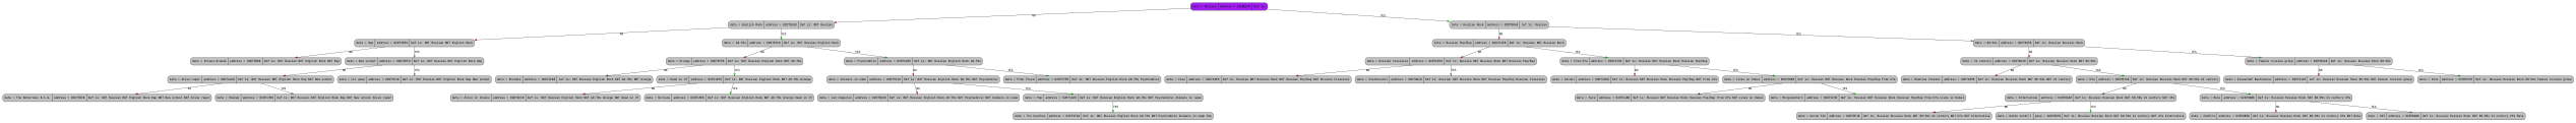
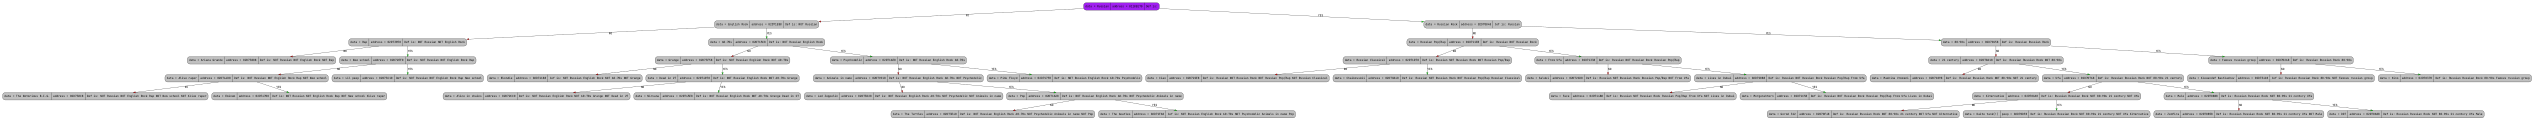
  digraph {
    fontname="JetBrains Mono"
    node [fillcolor=grey fontname="JetBrains Mono" shape=Mrecord style=filled]
    edge [fillcolor=red fontname="JetBrains Mono"]
    n1 [fillcolor=purple label="data = Russian | address = 0118EE70 | Def is:  "]
    n2 [label="data = English Rock | address = 02D71E88 | Def is:  NOT Russian "]
    n3 [label="data = Russian Rock | address = 02D70048 | Def is:  Russian "]
    n4 [label="data = Rap | address = 02D739E0 | Def is:  NOT Russian NOT English Rock "]
    n5 [label="data = 60-70s | address = 02D715C8 | Def is:  NOT Russian English Rock "]
    n6 [label="data = Russian Pop/Rap | address = 02D711E8 | Def is:  Russian NOT Russian Rock "]
    n7 [label="data = 80-90s | address = 02D70158 | Def is:  Russian Russian Rock "]
    n8 [label="data = Ariana Grande | address = 02D73008 | Def is:  NOT Russian NOT English Rock NOT Rap "]
    n9 [label="data = New school | address = 02D72EF0 | Def is:  NOT Russian NOT English Rock Rap "]
    n10 [label="data = Grange | address = 02D73F58 | Def is:  NOT Russian English Rock NOT 60-70s "]
    n11 [label="data = Psychodelic | address = 02D716E0 | Def is:  NOT Russian English Rock 60-70s "]
    n12 [label="data = Alive raper | address = 02D744D0 | Def is:  NOT Russian NOT English Rock Rap NOT New school "]
    n13 [label="data = Lil peep | address = 02D73C10 | Def is:  NOT Russian NOT English Rock Rap New school "]
    n14 [label="data = The Notorious B.I.G. | address = 02D738C8 | Def is:  NOT Russian NOT English Rock Rap NOT New school NOT Alive raper "]
    n15 [label="data = Eminem | address = 02D74700 | Def is:  NOT Russian NOT English Rock Rap NOT New school Alive raper "]
    n16 [label="data = Blondie | address = 02D74188 | Def is:  NOT Russian English Rock NOT 60-70s NOT Grange "]
    n17 [label="data = Dead in 27 | address = 02D74070 | Def is:  NOT Russian English Rock NOT 60-70s Grange "]
    n18 [label="data = Animals in name | address = 02D71910 | Def is:  NOT Russian English Rock 60-70s NOT Psychodelic "]
    n19 [label="data = Pink Floyd | address = 02D717F8 | Def is:  NOT Russian English Rock 60-70s Psychodelic "]
    n20 [label="data = Alice in chains | address = 02D72CC0 | Def is:  NOT Russian English Rock NOT 60-70s Grange NOT Dead in 27 "]
    n21 [label="data = Nirvana | address = 02D745E8 | Def is:  NOT Russian English Rock NOT 60-70s Grange Dead in 27 "]
    n22 [label="data = Led Zeppelin | address = 02D73D28 | Def is:  NOT Russian English Rock 60-70s NOT Psychodelic NOT Animals in name "]
    n23 [label="data = Pop | address = 02D71A28 | Def is:  NOT Russian English Rock 60-70s NOT Psychodelic Animals in name "]
+   n24 [label="data = The Turtles | address = 02D73E40 | Def is:  NOT Russian English Rock 60-70s NOT Psychodelic Animals in name NOT Pop "]
    n25 [label="data = The beatles | address = 02D71FA0 | Def is:  NOT Russian English Rock 60-70s NOT Psychodelic Animals in name Pop "]
    n26 [label="data = Russian Classical | address = 02D71D70 | Def is:  Russian NOT Russian Rock NOT Russian Pop/Rap "]
    n27 [label="data = From Ufa | address = 02D71338 | Def is:  Russian NOT Russian Rock Russian Pop/Rap "]
    n28 [label="data = 21 century | address = 02D70618 | Def is:  Russian Russian Rock NOT 80-90s "]
    n29 [label="data = Famous russian group | address = 02D70268 | Def is:  Russian Russian Rock 80-90s "]
    n30 [label="data = Ciao | address = 02D722E8 | Def is:  Russian NOT Russian Rock NOT Russian Pop/Rap NOT Russian Classical "]
    n31 [label="data = Chaikovskii | address = 02D71B40 | Def is:  Russian NOT Russian Rock NOT Russian Pop/Rap Russian Classical "]
    n32 [label="data = Saluki | address = 02D721D0 | Def is:  Russian NOT Russian Rock Russian Pop/Rap NOT From Ufa "]
    n33 [label="data = Lives in Dubai | address = 02D720B8 | Def is:  Russian NOT Russian Rock Russian Pop/Rap From Ufa "]
    n34 [label="data = Face | address = 02D714B0 | Def is:  Russian NOT Russian Rock Russian Pop/Rap From Ufa NOT Lives in Dubai "]
    n35 [label="data = Morgenshtern | address = 02D71C58 | Def is:  Russian NOT Russian Rock Russian Pop/Rap From Ufa Lives in Dubai "]
    n36 [label="data = Mashina Vremeni | address = 02D71098 | Def is:  Russian Russian Rock NOT 80-90s NOT 21 century "]
    n37 [label="data = Ufa | address = 02D70768 | Def is:  Russian Russian Rock NOT 80-90s 21 century "]
    n38 [label="data = Alexandef Bashlachev | address = 02D734C8 | Def is:  Russian Russian Rock 80-90s NOT Famous russian group "]
    n39 [label="data = Kino | address = 02D70378 | Def is:  Russian Russian Rock 80-90s Famous russian group "]
    n40 [label="data = Alternative | address = 02D70CA8 | Def is:  Russian Russian Rock NOT 80-90s 21 century NOT Ufa "]
    n41 [label="data = Male | address = 02D708B8 | Def is:  Russian Russian Rock NOT 80-90s 21 century Ufa "]
    n42 [label="data = Gorod 312 | address = 02D70F48 | Def is:  Russian Russian Rock NOT 80-90s 21 century NOT Ufa NOT Alternative "]
    n43 [label="data = Daite tank(!) | peep = 02D70DF8 | Def is:  Russian Russian Rock NOT 80-90s 21 century NOT Ufa Alternative "]
    n44 [label="data = Zemfira | address = 02D70B58 | Def is:  Russian Russian Rock NOT 80-90s 21 century Ufa NOT Male "]
    n45 [label="data = DDT | address = 02D70A08 | Def is:  Russian Russian Rock NOT 80-90s 21 century Ufa Male "]
    n1 -> n2 [label=NO]
    n1 -> n3 [fillcolor=green label=YES]
    n2 -> n4 [label=NO]
    n2 -> n5 [fillcolor=green label=YES]
    n3 -> n6 [label=NO]
    n3 -> n7 [fillcolor=green label=YES]
    n4 -> n8 [label=NO]
    n4 -> n9 [fillcolor=green label=YES]
    n5 -> n10 [label=NO]
    n5 -> n11 [fillcolor=green label=YES]
    n6 -> n26 [label=NO]
    n6 -> n27 [fillcolor=green label=YES]
    n7 -> n28 [label=NO]
    n7 -> n29 [fillcolor=green label=YES]
    n9 -> n12 [label=NO]
    n9 -> n13 [fillcolor=green label=YES]
    n10 -> n16 [label=NO]
    n10 -> n17 [fillcolor=green label=YES]
    n11 -> n18 [label=NO]
    n11 -> n19 [fillcolor=green label=YES]
    n12 -> n14 [label=NO]
    n12 -> n15 [fillcolor=green label=YES]
    n17 -> n20 [label=NO]
    n17 -> n21 [fillcolor=green label=YES]
    n18 -> n22 [label=NO]
    n18 -> n23 [fillcolor=green label=YES]
+   n23 -> n24 [label=NO]
    n23 -> n25 [fillcolor=green label=YES]
    n26 -> n30 [label=NO]
    n26 -> n31 [fillcolor=green label=YES]
    n27 -> n32 [label=NO]
    n27 -> n33 [fillcolor=green label=YES]
    n28 -> n36 [label=NO]
    n28 -> n37 [fillcolor=green label=YES]
    n29 -> n38 [label=NO]
    n29 -> n39 [fillcolor=green label=YES]
    n33 -> n34 [label=NO]
    n33 -> n35 [fillcolor=green label=YES]
    n37 -> n40 [label=NO]
    n37 -> n41 [fillcolor=green label=YES]
    n40 -> n42 [label=NO]
    n40 -> n43 [fillcolor=green label=YES]
    n41 -> n44 [label=NO]
    n41 -> n45 [fillcolor=green label=YES]
  }
